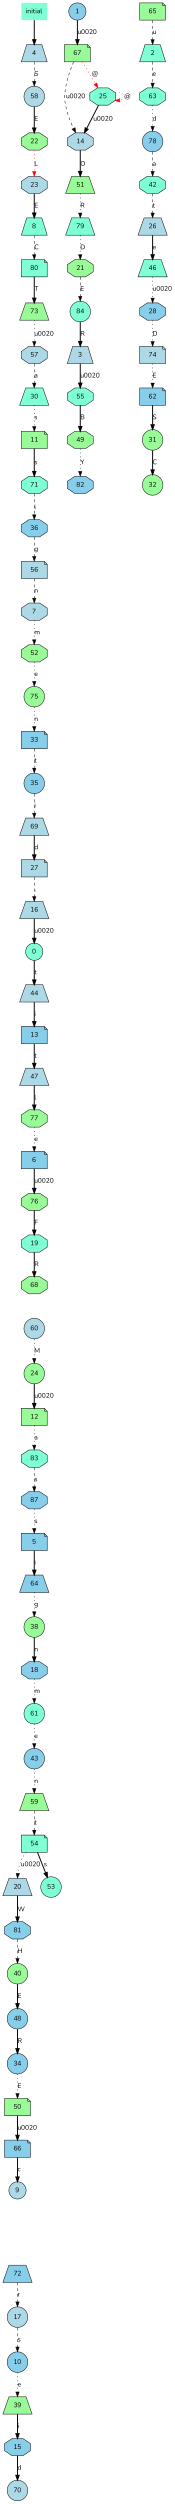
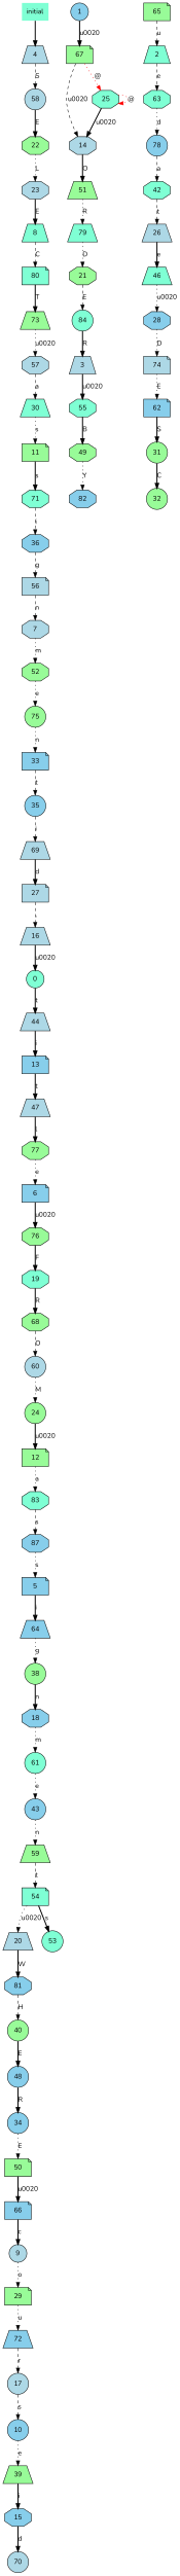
  digraph {
    fontname=Nunito
    rankdir=TB
    node [fillcolor=palegreen fontname=Nunito shape=octagon style=filled]
    edge [fontname=Nunito style=bold]
    0 [fillcolor=aquamarine shape=circle]
    44 [fillcolor=lightblue shape=trapezium]
    13 [fillcolor=skyblue shape=note]
    47 [fillcolor=lightblue shape=trapezium]
    1 [fillcolor=skyblue shape=circle]
    67 [shape=note]
    14 [fillcolor=lightblue]
    25 [fillcolor=aquamarine]
    51 [shape=trapezium]
    2 [fillcolor=aquamarine shape=trapezium]
    63 [fillcolor=aquamarine]
    78 [fillcolor=skyblue shape=circle]
    42 [fillcolor=aquamarine]
    3 [fillcolor=lightblue shape=trapezium]
    55 [fillcolor=aquamarine]
    49
    82 [fillcolor=skyblue]
    4 [fillcolor=lightblue shape=trapezium]
    58 [fillcolor=lightblue shape=circle]
    22
    initial [fillcolor=aquamarine shape=plaintext]
    23 [fillcolor=lightblue]
    5 [fillcolor=skyblue shape=note]
    64 [fillcolor=skyblue shape=trapezium]
    38 [shape=circle]
    18 [fillcolor=skyblue]
    6 [fillcolor=skyblue shape=note]
    76
    19 [fillcolor=aquamarine]
    68
    7 [fillcolor=lightblue]
    52
    75 [shape=circle]
    33 [fillcolor=skyblue shape=note]
    8 [fillcolor=aquamarine shape=trapezium]
    80 [fillcolor=aquamarine shape=note]
    73 [shape=trapezium]
    57 [fillcolor=lightblue]
    9 [fillcolor=lightblue shape=circle]
+   29 [shape=note]
    72 [fillcolor=skyblue shape=trapezium]
    17 [fillcolor=lightblue shape=circle]
    10 [fillcolor=skyblue shape=circle]
    39 [shape=trapezium]
    15 [fillcolor=skyblue]
    70 [fillcolor=lightblue shape=circle]
    11 [shape=note]
    71 [fillcolor=aquamarine]
    36 [fillcolor=skyblue]
    56 [fillcolor=lightblue shape=note]
    12 [shape=note]
    83 [fillcolor=aquamarine]
    n53 [fillcolor=skyblue label=87]
    77
    79 [fillcolor=aquamarine shape=trapezium]
    21
    16 [fillcolor=lightblue shape=trapezium]
    61 [fillcolor=aquamarine shape=circle]
    43 [fillcolor=skyblue shape=circle]
    59 [shape=trapezium]
    60 [fillcolor=lightblue shape=circle]
    24 [shape=circle]
    20 [fillcolor=lightblue shape=trapezium]
    81 [fillcolor=skyblue]
    40 [shape=circle]
    48 [fillcolor=skyblue shape=circle]
    84 [fillcolor=aquamarine shape=circle]
    26 [fillcolor=lightblue shape=trapezium]
    46 [fillcolor=aquamarine shape=trapezium]
    28 [fillcolor=skyblue]
    74 [fillcolor=lightblue shape=note]
    27 [fillcolor=lightblue shape=note]
    62 [fillcolor=skyblue shape=note]
    31 [shape=circle]
    30 [fillcolor=aquamarine shape=trapezium]
    32 [shape=circle]
    35 [fillcolor=skyblue shape=circle]
    69 [fillcolor=lightblue shape=trapezium]
    34 [fillcolor=skyblue shape=circle]
    50 [shape=note]
    66 [fillcolor=skyblue shape=note]
    54 [fillcolor=aquamarine shape=note]
    53 [fillcolor=aquamarine shape=circle]
    65 [shape=note]
    0 -> 44 [label=t]
    44 -> 13 [label=i]
    13 -> 47 [label=t]
    47 -> 77 [label=l]
    1 -> 67 [label="\u0020"]
    67 -> 14 [label="\u0020" style=dashed]
    67 -> 25 [color=red label="@" style=dotted]
    14 -> 51 [label=O]
    25 -> 14 [label="\u0020"]
    25 -> 25 [color=red label="@" style=dotted]
    51 -> 79 [label=R style=dotted]
    2 -> 63 [label=e style=dashed]
    63 -> 78 [label=d style=dotted]
    78 -> 42 [label=a style=dashed]
    42 -> 26 [label=t style=dashed]
    3 -> 55 [label="\u0020"]
    55 -> 49 [label=B]
    49 -> 82 [label=Y style=dotted]
    4 -> 58 [label=S style=dashed]
    58 -> 22 [label=E]
-   22 -> 23 [label=L style=dotted color=red]
+   22 -> 23 [label=L style=dotted]
    initial -> 4
    23 -> 8 [label=E]
    5 -> 64 [label=i]
    64 -> 38 [label=g style=dotted]
    38 -> 18 [label=n]
    18 -> 61 [label=m style=dotted]
    6 -> 76 [label="\u0020"]
    76 -> 19 [label=F]
    19 -> 68 [label=R]
+   68 -> 60 [label=O style=dashed]
    7 -> 52 [label=m style=dotted]
    52 -> 75 [label=e style=dotted]
    75 -> 33 [label=n style=dotted]
    33 -> 35 [label=t style=dashed]
    8 -> 80 [label=C style=dashed]
    80 -> 73 [label=T]
    73 -> 57 [label="\u0020" style=dotted]
    57 -> 30 [label=a style=dashed]
+   9 -> 29 [label=o style=dotted]
+   29 -> 72 [label=u style=dotted]
    72 -> 17 [label=r style=dashed]
    17 -> 10 [label=s style=dashed]
    10 -> 39 [label=e style=dotted]
    39 -> 15 [label=i]
    15 -> 70 [label=d]
    11 -> 71 [label=s]
    71 -> 36 [label=i style=dashed]
    36 -> 56 [label=g style=dashed]
    56 -> 7 [label=n style=dashed]
    12 -> 83 [label=a style=dotted]
    83 -> n53 [label=s style=dashed]
    n53 -> 5 [label=s style=dotted]
    77 -> 6 [label=e style=dotted]
    79 -> 21 [label=D style=dotted]
    21 -> 84 [label=E style=dashed]
    16 -> 0 [label="\u0020"]
    61 -> 43 [label=e style=dotted]
    43 -> 59 [label=n style=dotted]
    59 -> 54 [label=t style=dashed]
    60 -> 24 [label=M style=dotted]
    24 -> 12 [label="\u0020"]
    20 -> 81 [label=W]
    81 -> 40 [label=H style=dashed]
    40 -> 48 [label=E]
    48 -> 34 [label=R]
    84 -> 3 [label=R]
    26 -> 46 [label=e]
    46 -> 28 [label="\u0020" style=dotted]
    28 -> 74 [label=D style=dotted]
    74 -> 62 [label=E style=dotted]
    27 -> 16 [label="," style=dashed]
    62 -> 31 [label=S]
    31 -> 32 [label=C]
    30 -> 11 [label=s style=dotted]
    35 -> 69 [label=i style=dashed]
    69 -> 27 [label=d]
    34 -> 50 [label=E style=dotted]
    50 -> 66 [label="\u0020"]
    66 -> 9 [label=c]
    54 -> 20 [label="\u0020" style=dotted]
    54 -> 53 [label=s]
    65 -> 2 [label=u style=dashed]
  }
